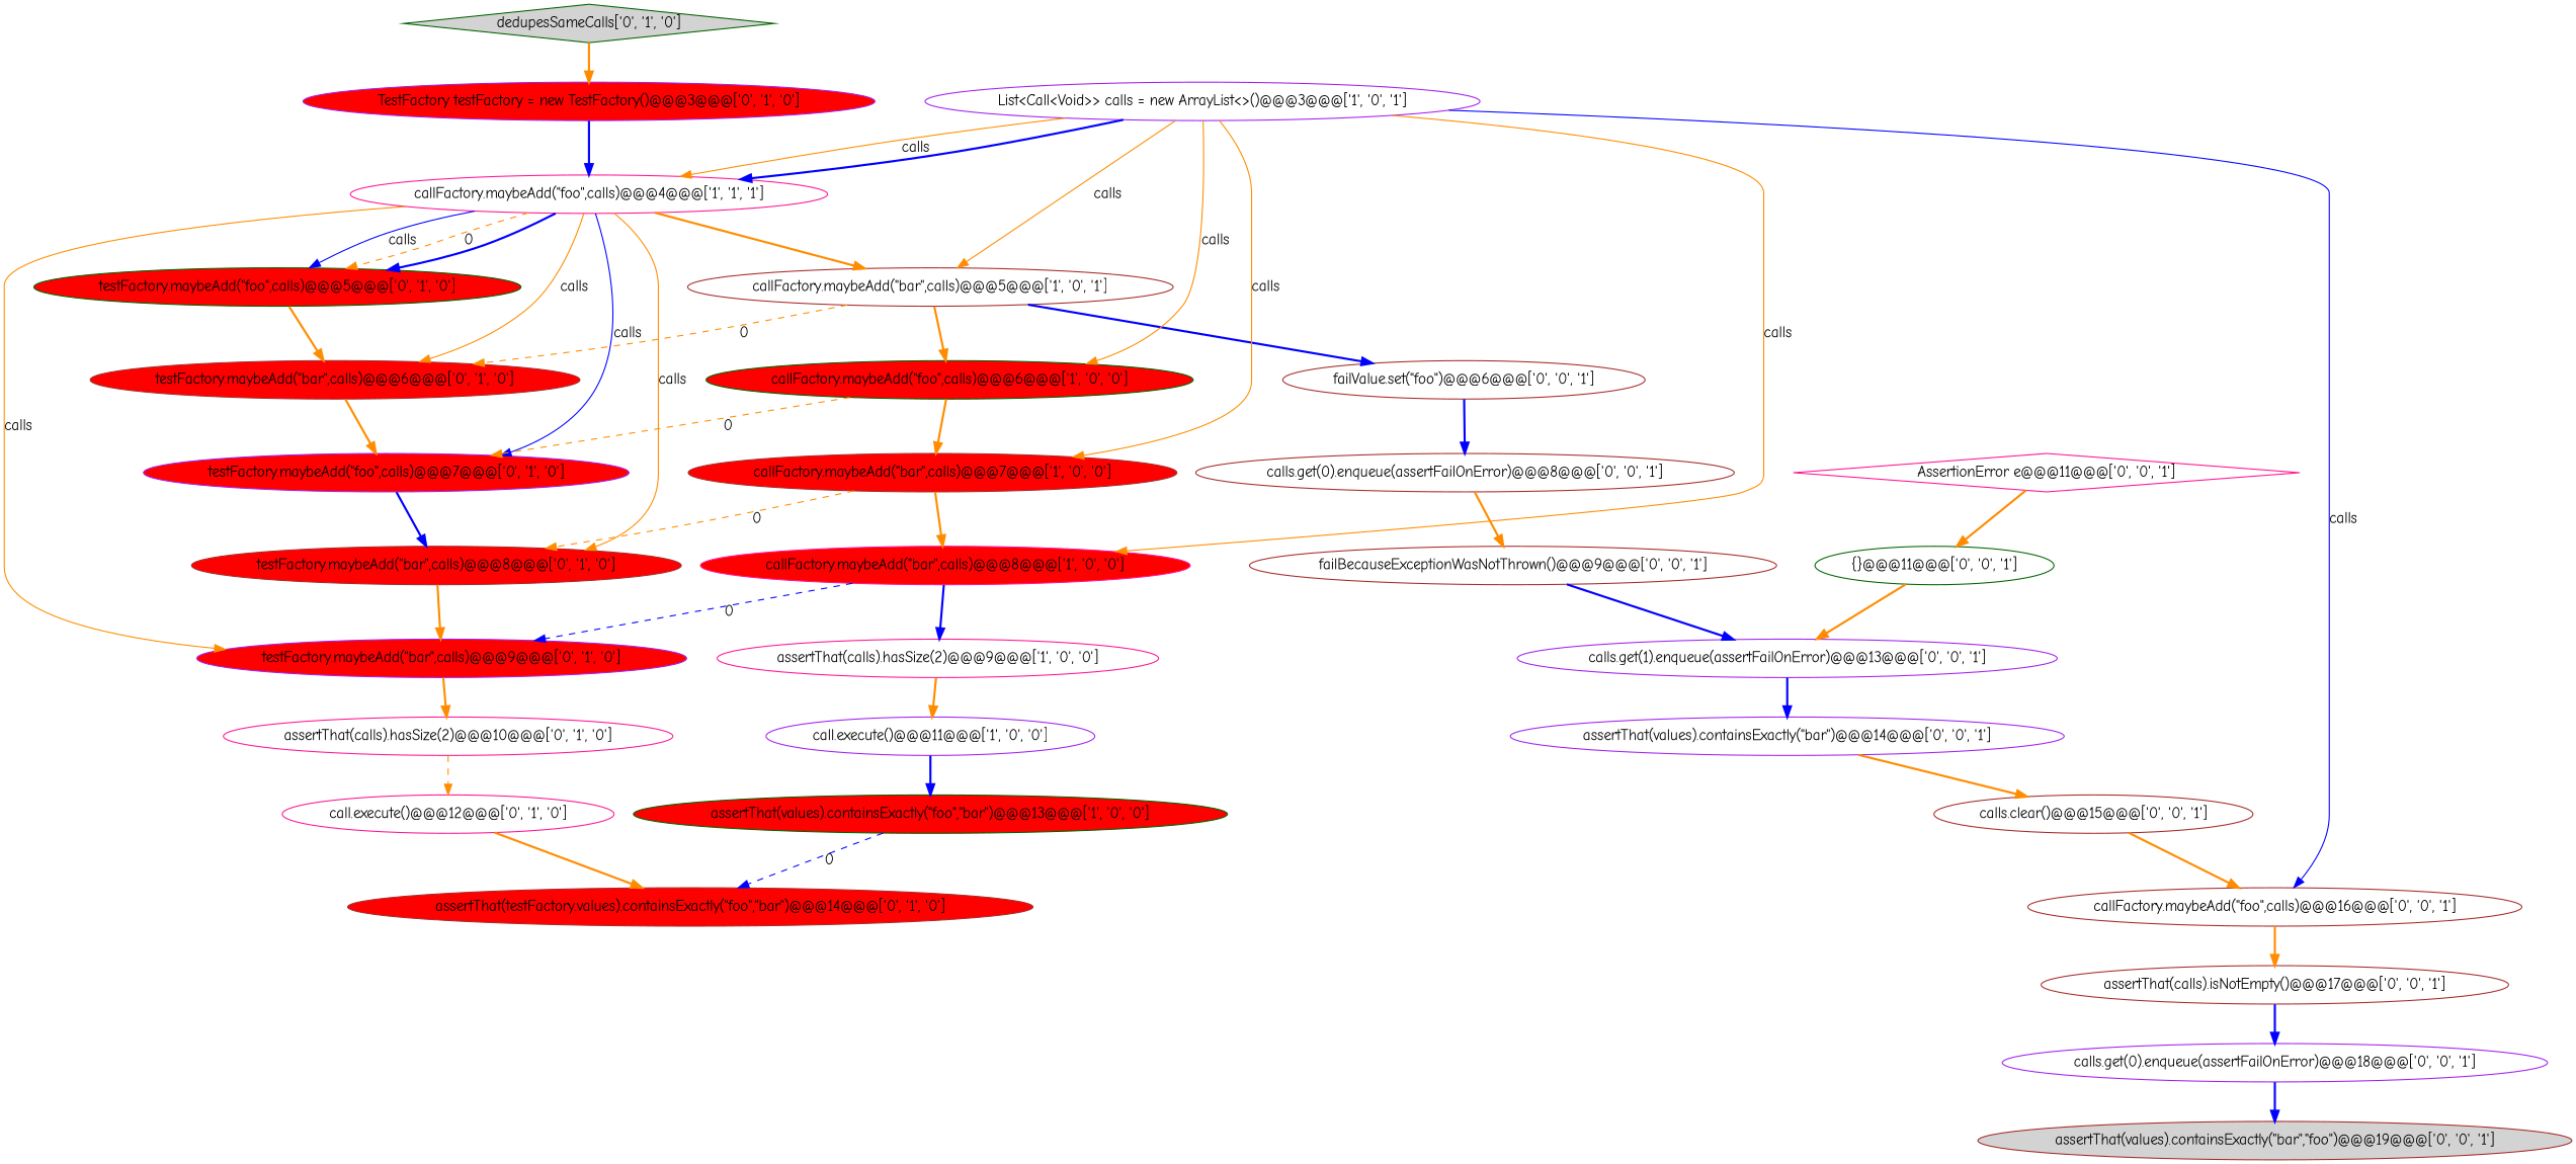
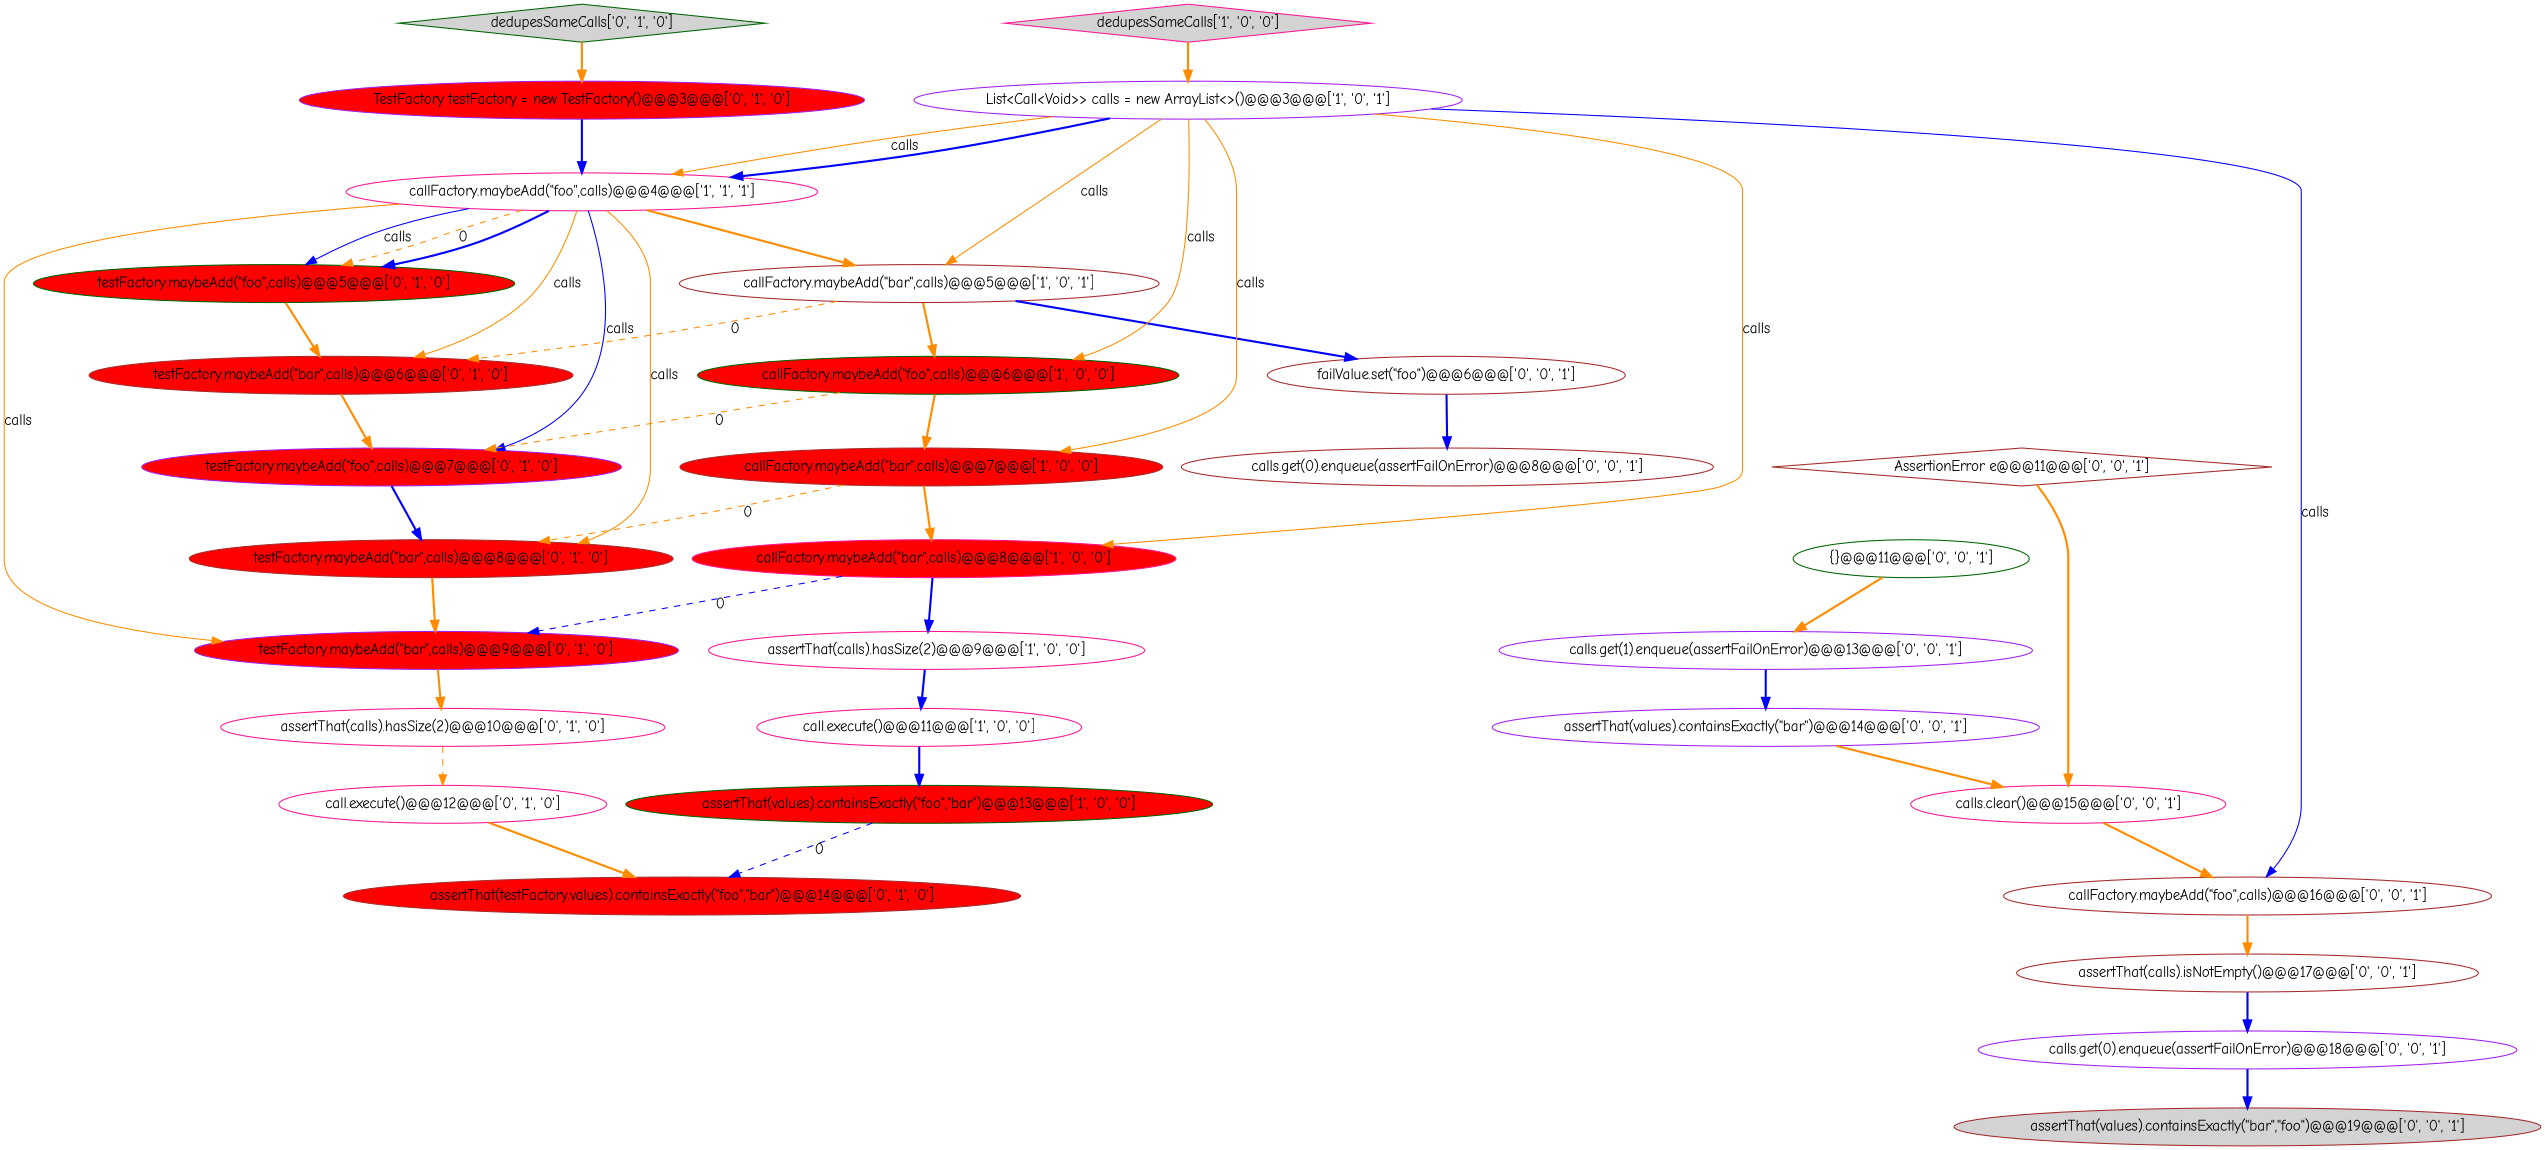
  digraph {
    fontname="Comic Neue"
    node [color=brown fillcolor=white fontname="Comic Neue" shape=ellipse style=filled]
    edge [color=darkorange fontname="Comic Neue" style=bold]
    n1 [color=purple label="calls.get(1).enqueue(assertFailOnError)@@@13@@@['0', '0', '1']"]
    n2 [color=purple label="assertThat(values).containsExactly(\"bar\")@@@14@@@['0', '0', '1']"]
-   n3 [label="calls.clear()@@@15@@@['0', '0', '1']"]
+   n3 [color=deeppink label="calls.clear()@@@15@@@['0', '0', '1']"]
    n4 [color=darkgreen fillcolor=lightgray label="dedupesSameCalls['0', '1', '0']" shape=diamond]
    n5 [color=purple fillcolor=red label="TestFactory testFactory = new TestFactory()@@@3@@@['0', '1', '0']"]
    n6 [color=deeppink label="callFactory.maybeAdd(\"foo\",calls)@@@4@@@['1', '1', '1']"]
    n7 [fillcolor=red label="testFactory.maybeAdd(\"bar\",calls)@@@8@@@['0', '1', '0']"]
    n8 [color=purple fillcolor=red label="testFactory.maybeAdd(\"bar\",calls)@@@9@@@['0', '1', '0']"]
    n9 [color=deeppink label="assertThat(calls).hasSize(2)@@@10@@@['0', '1', '0']"]
    n10 [color=deeppink label="assertThat(calls).hasSize(2)@@@9@@@['1', '0', '0']"]
-   n11 [color=purple label="call.execute()@@@11@@@['1', '0', '0']"]
+   n11 [color=deeppink label="call.execute()@@@11@@@['1', '0', '0']"]
    n12 [color=darkgreen fillcolor=red label="assertThat(values).containsExactly(\"foo\",\"bar\")@@@13@@@['1', '0', '0']"]
    n13 [label="failValue.set(\"foo\")@@@6@@@['0', '0', '1']"]
    n14 [label="calls.get(0).enqueue(assertFailOnError)@@@8@@@['0', '0', '1']"]
-   n15 [label="failBecauseExceptionWasNotThrown()@@@9@@@['0', '0', '1']"]
    n16 [fillcolor=red label="assertThat(testFactory.values).containsExactly(\"foo\",\"bar\")@@@14@@@['0', '1', '0']"]
    n17 [label="callFactory.maybeAdd(\"bar\",calls)@@@5@@@['1', '0', '1']"]
    n18 [fillcolor=red label="testFactory.maybeAdd(\"bar\",calls)@@@6@@@['0', '1', '0']"]
    n19 [color=darkgreen fillcolor=red label="callFactory.maybeAdd(\"foo\",calls)@@@6@@@['1', '0', '0']"]
    n20 [color=purple fillcolor=red label="testFactory.maybeAdd(\"foo\",calls)@@@7@@@['0', '1', '0']"]
    n21 [fillcolor=red label="callFactory.maybeAdd(\"bar\",calls)@@@7@@@['1', '0', '0']"]
    n22 [fillcolor=lightgray label="assertThat(values).containsExactly(\"bar\",\"foo\")@@@19@@@['0', '0', '1']"]
    n23 [label="callFactory.maybeAdd(\"foo\",calls)@@@16@@@['0', '0', '1']"]
    n24 [label="assertThat(calls).isNotEmpty()@@@17@@@['0', '0', '1']"]
    n25 [color=purple label="calls.get(0).enqueue(assertFailOnError)@@@18@@@['0', '0', '1']"]
    n26 [color=purple label="List<Call<Void>> calls = new ArrayList<>()@@@3@@@['1', '0', '1']"]
    n27 [color=deeppink fillcolor=red label="callFactory.maybeAdd(\"bar\",calls)@@@8@@@['1', '0', '0']"]
    n28 [color=darkgreen fillcolor=red label="testFactory.maybeAdd(\"foo\",calls)@@@5@@@['0', '1', '0']"]
-   n30 [color=deeppink label="AssertionError e@@@11@@@['0', '0', '1']" shape=diamond]
+   n29 [color=deeppink fillcolor=lightgray label="dedupesSameCalls['1', '0', '0']" shape=diamond]
+   n30 [label="AssertionError e@@@11@@@['0', '0', '1']" shape=diamond]
    n31 [color=darkgreen label="{}@@@11@@@['0', '0', '1']"]
    n32 [color=deeppink label="call.execute()@@@12@@@['0', '1', '0']"]
    n1 -> n2 [color=blue]
    n2 -> n3
    n3 -> n23
    n4 -> n5
    n5 -> n6 [color=blue]
    n6 -> n7 [label=calls style=solid]
    n6 -> n8 [label=calls style=solid]
    n6 -> n17
    n6 -> n18 [label=calls style=solid]
    n6 -> n20 [color=blue label=calls style=solid]
    n6 -> n28 [color=blue label=calls style=solid]
    n6 -> n28 [label=0 style=dashed]
    n6 -> n28 [color=blue]
    n7 -> n8
    n8 -> n9
    n9 -> n32 [style=dashed]
-   n10 -> n11
+   n10 -> n11 [color=blue]
    n11 -> n12 [color=blue]
    n12 -> n16 [color=blue label=0 style=dashed]
    n13 -> n14 [color=blue]
-   n14 -> n15
-   n15 -> n1 [color=blue]
    n17 -> n13 [color=blue]
    n17 -> n18 [label=0 style=dashed]
    n17 -> n19
    n18 -> n20
    n19 -> n20 [label=0 style=dashed]
    n19 -> n21
    n20 -> n7 [color=blue]
    n21 -> n7 [label=0 style=dashed]
    n21 -> n27
    n23 -> n24
    n24 -> n25 [color=blue]
    n25 -> n22 [color=blue]
    n26 -> n6 [label=calls style=solid]
    n26 -> n6 [color=blue]
    n26 -> n17 [label=calls style=solid]
    n26 -> n19 [label=calls style=solid]
    n26 -> n21 [label=calls style=solid]
    n26 -> n23 [color=blue label=calls style=solid]
    n26 -> n27 [label=calls style=solid]
    n27 -> n8 [color=blue label=0 style=dashed]
    n27 -> n10 [color=blue]
    n28 -> n18
-   n30 -> n31
+   n29 -> n26
+   n30 -> n3
    n31 -> n1
    n32 -> n16
  }
